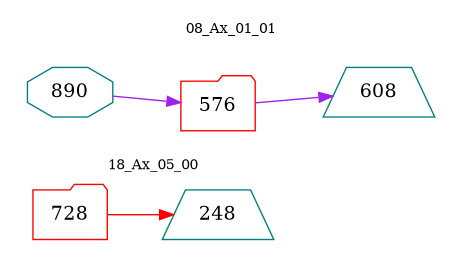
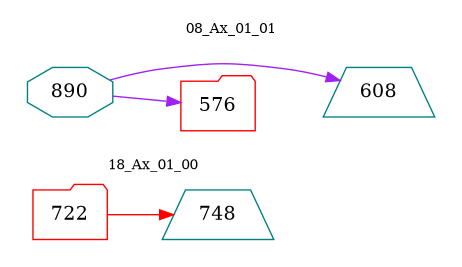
  digraph {
    rankdir=LR
    node [color=teal shape=folder]
    edge [color=purple]
-   n1 [color=red label=728]
-   n2 [label=248 shape=trapezium]
+   n1 [color=red label=722]
+   n2 [label=748 shape=trapezium]
    n3 [label=890 shape=octagon]
    n4 [color=red label=576]
    n5 [label=608 shape=trapezium]
    subgraph cluster_1 {
      color=white
      fontsize=10
-     label="18_Ax_05_00"
+     label="18_Ax_01_00"
      n1
      n2
    }
    subgraph cluster_2 {
      color=white
      fontsize=10
      label="08_Ax_01_01"
      n3
      n4
      n5
    }
    n1 -> n2 [color=red]
    n3 -> n4
-   n4 -> n5
+   n3 -> n5
  }
